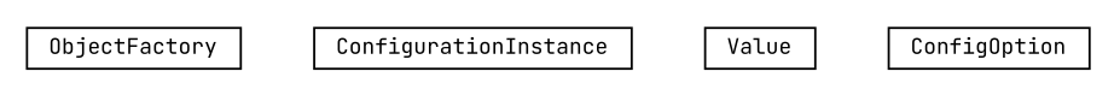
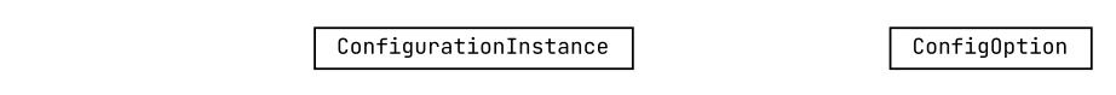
  digraph {
    nodesep=0.25
    ranksep=0.5
    fontname="JetBrains Mono"
    node [fontcolor=black fontname="JetBrains Mono" fontsize=10.0 shape=plaintext]
-   n1 [label=<<table title="org.universAAL.ucc.configuration.model.configurationinstances.ObjectFactory" border="0" cellborder="1" cellspacing="0" cellpadding="2" port="p" href="./ObjectFactory.html"> 		<tr><td><table border="0" cellspacing="0" cellpadding="1"> <tr><td align="center" balign="center"> ObjectFactory </td></tr> 		</table></td></tr> 		</table>>]
    n2 [label=<<table title="org.universAAL.ucc.configuration.model.configurationinstances.ConfigurationInstance" border="0" cellborder="1" cellspacing="0" cellpadding="2" port="p" href="./ConfigurationInstance.html"> 		<tr><td><table border="0" cellspacing="0" cellpadding="1"> <tr><td align="center" balign="center"> ConfigurationInstance </td></tr> 		</table></td></tr> 		</table>>]
-   n3 [label=<<table title="org.universAAL.ucc.configuration.model.configurationinstances.Value" border="0" cellborder="1" cellspacing="0" cellpadding="2" port="p" href="./Value.html"> 		<tr><td><table border="0" cellspacing="0" cellpadding="1"> <tr><td align="center" balign="center"> Value </td></tr> 		</table></td></tr> 		</table>>]
    n4 [label=<<table title="org.universAAL.ucc.configuration.model.configurationinstances.ConfigOption" border="0" cellborder="1" cellspacing="0" cellpadding="2" port="p" href="./ConfigOption.html"> 		<tr><td><table border="0" cellspacing="0" cellpadding="1"> <tr><td align="center" balign="center"> ConfigOption </td></tr> 		</table></td></tr> 		</table>>]
  }
